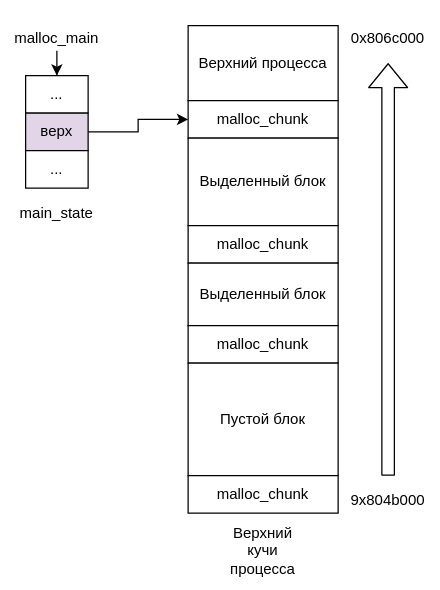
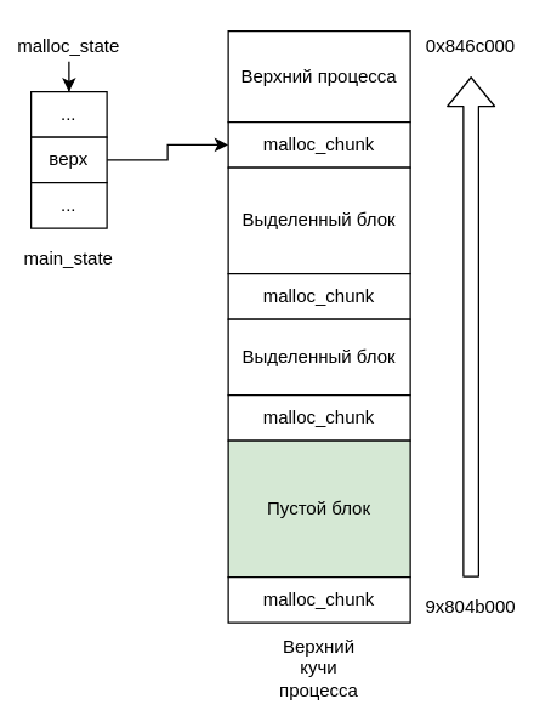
  <mxCell id="0" />
  <mxCell id="1" parent="0" />
  <mxCell id="2" value="Верхний процесса" style="rounded=0;whiteSpace=wrap;html=1;" vertex="1" parent="1"><mxGeometry x="150" y="20" width="120" height="60" as="geometry" /></mxCell>
  <mxCell id="3" value="malloc_chunk" style="rounded=0;whiteSpace=wrap;html=1;" vertex="1" parent="1"><mxGeometry x="150" y="80" width="120" height="30" as="geometry" /></mxCell>
  <mxCell id="4" value="Выделенный блок" style="rounded=0;whiteSpace=wrap;html=1;" vertex="1" parent="1"><mxGeometry x="150" y="110" width="120" height="70" as="geometry" /></mxCell>
  <mxCell id="5" value="malloc_chunk" style="rounded=0;whiteSpace=wrap;html=1;" vertex="1" parent="1"><mxGeometry x="150" y="180" width="120" height="30" as="geometry" /></mxCell>
  <mxCell id="6" value="Выделенный блок" style="rounded=0;whiteSpace=wrap;html=1;" vertex="1" parent="1"><mxGeometry x="150" y="210" width="120" height="50" as="geometry" /></mxCell>
  <mxCell id="7" value="malloc_chunk" style="rounded=0;whiteSpace=wrap;html=1;" vertex="1" parent="1"><mxGeometry x="150" y="260" width="120" height="30" as="geometry" /></mxCell>
- <mxCell id="8" value="Пустой блок" style="rounded=0;whiteSpace=wrap;html=1;" vertex="1" parent="1"><mxGeometry x="150" y="290" width="120" height="90" as="geometry" /></mxCell>
+ <mxCell id="8" value="Пустой блок" style="rounded=0;whiteSpace=wrap;html=1;fillColor=#d5e8d4;" vertex="1" parent="1"><mxGeometry x="150" y="290" width="120" height="90" as="geometry" /></mxCell>
  <mxCell id="9" value="malloc_chunk" style="rounded=0;whiteSpace=wrap;html=1;" vertex="1" parent="1"><mxGeometry x="150" y="380" width="120" height="30" as="geometry" /></mxCell>
  <mxCell id="10" value="9x804b000" style="text;html=1;strokeColor=none;fillColor=none;align=center;verticalAlign=middle;whiteSpace=wrap;rounded=0;" vertex="1" parent="1"><mxGeometry x="290" y="390" width="40" height="20" as="geometry" /></mxCell>
- <mxCell id="11" value="0x806c000" style="text;html=1;strokeColor=none;fillColor=none;align=center;verticalAlign=middle;whiteSpace=wrap;rounded=0;" vertex="1" parent="1"><mxGeometry x="290" y="20" width="40" height="20" as="geometry" /></mxCell>
+ <mxCell id="11" value="0x846c000" style="text;html=1;strokeColor=none;fillColor=none;align=center;verticalAlign=middle;whiteSpace=wrap;rounded=0;" vertex="1" parent="1"><mxGeometry x="290" y="20" width="40" height="20" as="geometry" /></mxCell>
  <mxCell id="12" value="" style="shape=flexArrow;endArrow=classic;html=1;" edge="1" parent="1"><mxGeometry width="50" height="50" relative="1" as="geometry"><mxPoint x="310" y="380" as="sourcePoint" /><mxPoint x="310" y="50" as="targetPoint" /></mxGeometry></mxCell>
  <mxCell id="13" value="..." style="rounded=0;whiteSpace=wrap;html=1;" vertex="1" parent="1"><mxGeometry x="20" y="60" width="50" height="30" as="geometry" /></mxCell>
  <mxCell id="14" style="edgeStyle=orthogonalEdgeStyle;rounded=0;orthogonalLoop=1;jettySize=auto;html=1;entryX=0;entryY=0.5;entryDx=0;entryDy=0;" edge="1" parent="1" source="15" target="3"><mxGeometry relative="1" as="geometry" /></mxCell>
- <mxCell id="15" value="верх" style="rounded=0;whiteSpace=wrap;html=1;fillColor=#e1d5e7;" vertex="1" parent="1"><mxGeometry x="20" y="90" width="50" height="30" as="geometry" /></mxCell>
+ <mxCell id="15" value="верх" style="rounded=0;whiteSpace=wrap;html=1;" vertex="1" parent="1"><mxGeometry x="20" y="90" width="50" height="30" as="geometry" /></mxCell>
  <mxCell id="16" value="..." style="rounded=0;whiteSpace=wrap;html=1;" vertex="1" parent="1"><mxGeometry x="20" y="120" width="50" height="30" as="geometry" /></mxCell>
  <mxCell id="17" value="main_state" style="text;html=1;strokeColor=none;fillColor=none;align=center;verticalAlign=middle;whiteSpace=wrap;rounded=0;" vertex="1" parent="1"><mxGeometry x="25" y="160" width="40" height="20" as="geometry" /></mxCell>
  <mxCell id="18" style="edgeStyle=orthogonalEdgeStyle;rounded=0;orthogonalLoop=1;jettySize=auto;html=1;" edge="1" parent="1" source="19" target="13"><mxGeometry relative="1" as="geometry" /></mxCell>
- <mxCell id="19" value="malloc_main" style="text;html=1;strokeColor=none;fillColor=none;align=center;verticalAlign=middle;whiteSpace=wrap;rounded=0;" vertex="1" parent="1"><mxGeometry x="25" y="20" width="40" height="20" as="geometry" /></mxCell>
+ <mxCell id="19" value="malloc_state" style="text;html=1;strokeColor=none;fillColor=none;align=center;verticalAlign=middle;whiteSpace=wrap;rounded=0;" vertex="1" parent="1"><mxGeometry x="25" y="20" width="40" height="20" as="geometry" /></mxCell>
  <mxCell id="20" value="Верхний кучи процесса" style="text;html=1;strokeColor=none;fillColor=none;align=center;verticalAlign=middle;whiteSpace=wrap;rounded=0;" vertex="1" parent="1"><mxGeometry x="190" y="430" width="40" height="20" as="geometry" /></mxCell>
